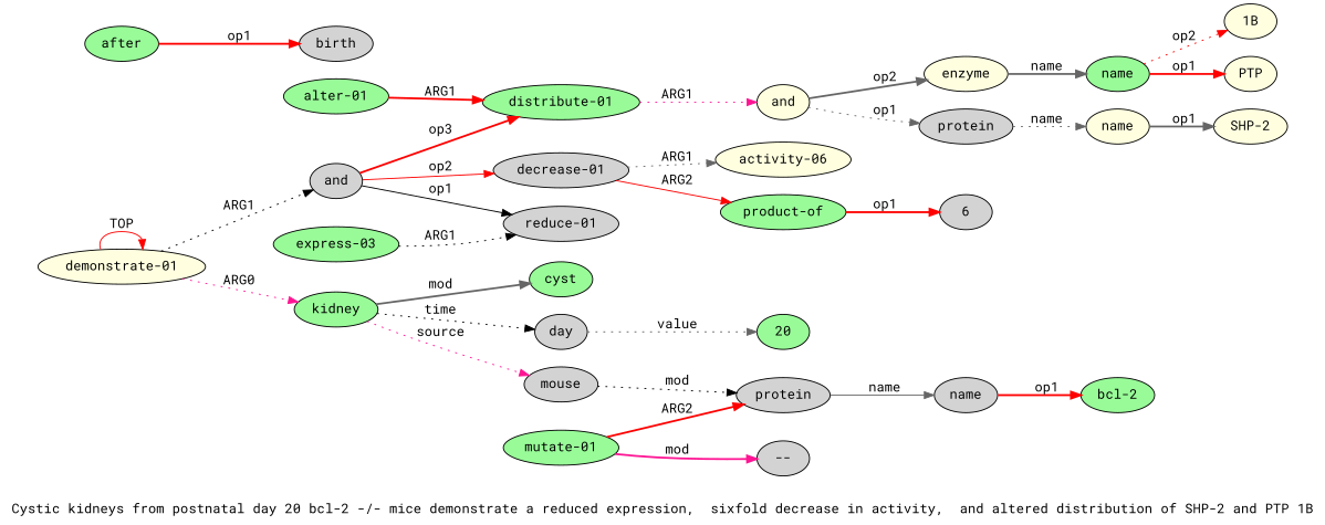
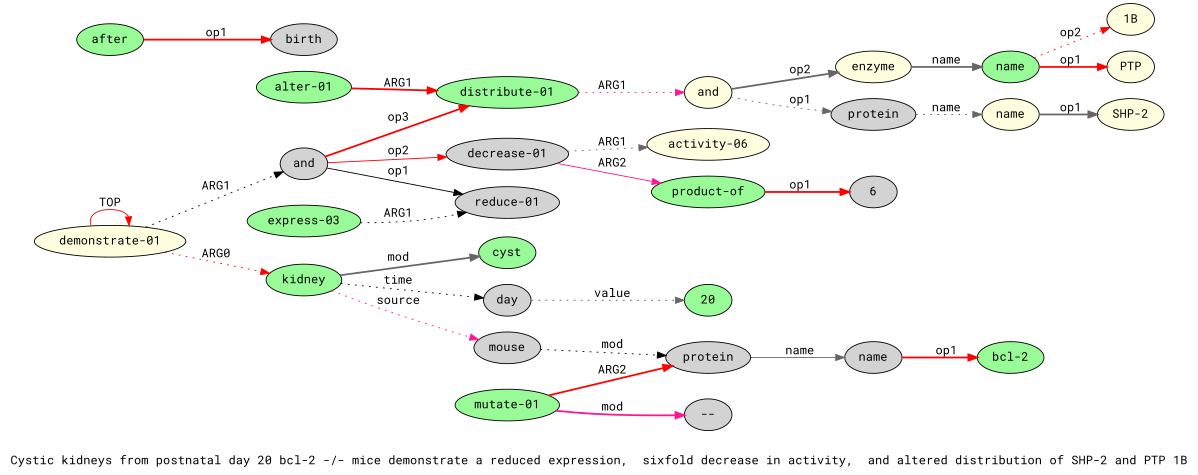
  digraph {
    fontname="Roboto Mono"
    label="Cystic kidneys from postnatal day 20 bcl-2 -/- mice demonstrate a reduced expression,  sixfold decrease in activity,  and altered distribution of SHP-2 and PTP 1B"
    rankdir=LR
    node [color=black fillcolor=palegreen fontname="Roboto Mono" gold_ind=-1 gold_label=name style=filled test_ind=-1 test_label=name]
    edge [color=red fontname="Roboto Mono" gold_label=op1 style=bold test_label=op1]
    n1 [fillcolor=lightyellow gold_ind=20 gold_label=enzyme label=enzyme test_ind=20 test_label=enzyme]
    n2 [gold_ind=21 label=name test_ind=21]
    n3 [fillcolor=lightyellow gold_label=PTP label=PTP test_label=PTP]
    n4 [fillcolor=lightyellow gold_label="1B" label="1B" test_label="1B"]
    n5 [gold_ind=22 gold_label="alter-01" label="alter-01" test_ind=22 test_label="alter-01"]
    n6 [gold_ind=16 gold_label="distribute-01" label="distribute-01" test_ind=16 test_label="distribute-01"]
    n7 [fillcolor=lightyellow gold_ind=17 gold_label=and label=and test_ind=17 test_label=and]
    n8 [fillcolor=lightgrey gold_ind=18 gold_label=protein label=protein test_ind=18 test_label=protein]
    n9 [fillcolor=lightgrey gold_label=6 label=6 test_label=6]
    n10 [fillcolor=lightgrey gold_label="--" label="--" test_label="--"]
    n11 [gold_label="bcl-2" label="bcl-2" test_label="bcl-2"]
    n12 [gold_ind=15 gold_label="product-of" label="product-of" test_ind=15 test_label="product-of"]
    n13 [fillcolor=lightyellow gold_ind=14 gold_label="activity-06" label="activity-06" test_ind=14 test_label="activity-06"]
    n14 [fillcolor=lightyellow gold_ind=19 label=name test_ind=19]
    n15 [fillcolor=lightyellow gold_label="SHP-2" label="SHP-2" test_label="SHP-2"]
    n16 [fillcolor=lightgrey gold_ind=11 gold_label="reduce-01" label="reduce-01" test_ind=11 test_label="reduce-01"]
    n17 [fillcolor=lightgrey gold_ind=10 gold_label=and label=and test_ind=10 test_label=and]
    n18 [fillcolor=lightgrey gold_ind=13 gold_label="decrease-01" label="decrease-01" test_ind=13 test_label="decrease-01"]
    n19 [gold_ind=12 gold_label="express-03" label="express-03" test_ind=12 test_label="express-03"]
    n20 [gold_ind=1 gold_label=kidney label=kidney test_ind=1 test_label=kidney]
    n21 [fillcolor=lightgrey gold_ind=3 gold_label=day label=day test_ind=3 test_label=day]
    n22 [gold_ind=2 gold_label=cyst label=cyst test_ind=2 test_label=cyst]
    n23 [fillcolor=lightgrey gold_ind=4 gold_label=mouse label=mouse test_ind=4 test_label=mouse]
    n24 [gold_label=20 label=20 test_label=20]
    n25 [fillcolor=lightgrey gold_ind=5 gold_label=protein label=protein test_ind=5 test_label=protein]
    n26 [gold_ind=8 gold_label=after label=after test_ind=8 test_label=after]
    n27 [fillcolor=lightgrey gold_ind=9 gold_label=birth label=birth test_ind=9 test_label=birth]
    n28 [fillcolor=lightgrey gold_ind=6 label=name test_ind=6]
    n29 [fillcolor=lightyellow gold_ind=0 gold_label="demonstrate-01" label="demonstrate-01" test_ind=0 test_label="demonstrate-01"]
    n30 [gold_ind=7 gold_label="mutate-01" label="mutate-01" test_ind=7 test_label="mutate-01"]
    n1 -> n2 [color=gray40 gold_label=name label=name test_label=name]
    n2 -> n3 [label=op1]
    n2 -> n4 [gold_label=op2 label=op2 style=dotted test_label=op2]
    n5 -> n6 [gold_label=ARG1 label=ARG1 test_label=ARG1]
    n6 -> n7 [color=deeppink gold_label=ARG1 label=ARG1 style=dotted test_label=ARG1]
    n7 -> n1 [color=gray40 gold_label=op2 label=op2 test_label=op2]
    n7 -> n8 [color=gray40 label=op1 style=dotted]
    n8 -> n14 [color=gray40 gold_label=name label=name style=dotted test_label=name]
    n12 -> n9 [label=op1]
    n14 -> n15 [color=gray40 label=op1]
    n17 -> n6 [gold_label=op3 label=op3 test_label=op3]
    n17 -> n16 [color=black label=op1 style=solid]
    n17 -> n18 [gold_label=op2 label=op2 style=solid test_label=op2]
-   n18 -> n12 [gold_label=ARG2 label=ARG2 style=solid test_label=ARG2]
+   n18 -> n12 [color=deeppink gold_label=ARG2 label=ARG2 style=solid test_label=ARG2]
    n18 -> n13 [color=gray40 gold_label=ARG1 label=ARG1 style=dotted test_label=ARG1]
    n19 -> n16 [color=black gold_label=ARG1 label=ARG1 style=dotted test_label=ARG1]
    n20 -> n21 [color=black gold_label=time label=time style=dotted test_label=time]
    n20 -> n22 [color=gray40 gold_label=mod label=mod test_label=mod]
    n20 -> n23 [color=deeppink gold_label=source label=source style=dotted test_label=source]
    n21 -> n24 [color=gray40 gold_label=value label=value style=dotted test_label=value]
    n23 -> n25 [color=black gold_label=mod label=mod style=dotted test_label=mod]
    n25 -> n28 [color=gray40 gold_label=name label=name style=solid test_label=name]
    n26 -> n27 [label=op1]
    n28 -> n11 [label=op1]
    n29 -> n17 [color=black gold_label=ARG1 label=ARG1 style=dotted test_label=ARG1]
-   n29 -> n20 [color=deeppink gold_label=ARG0 label=ARG0 style=dotted test_label=ARG0]
+   n29 -> n20 [gold_label=ARG0 label=ARG0 style=dotted test_label=ARG0]
    n29 -> n29 [gold_label=TOP label=TOP style=solid test_label=TOP]
    n30 -> n10 [color=deeppink gold_label=mod label=mod test_label=mod]
    n30 -> n25 [gold_label=ARG2 label=ARG2 test_label=ARG2]
  }
